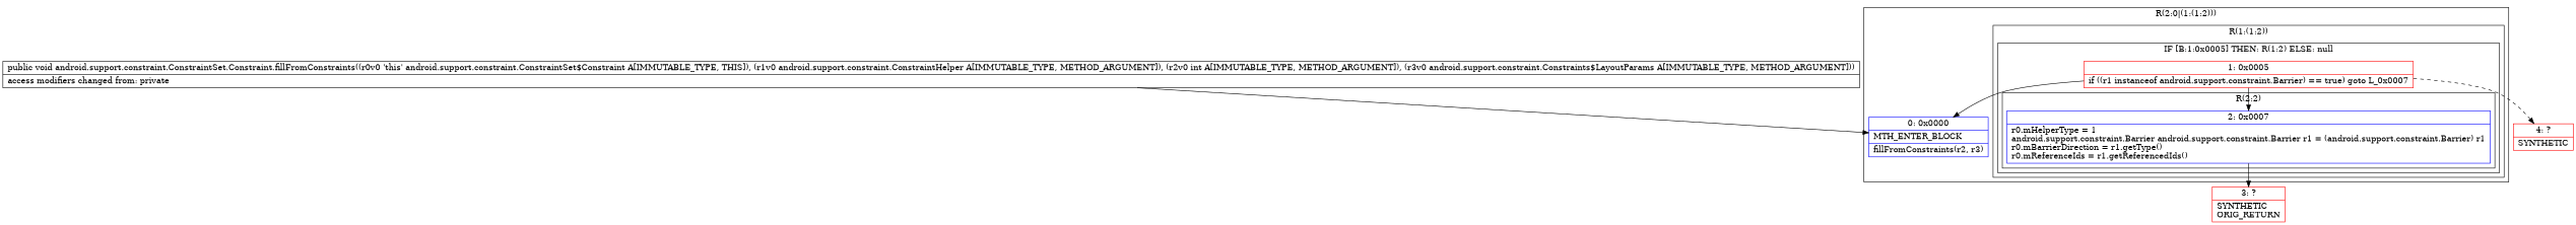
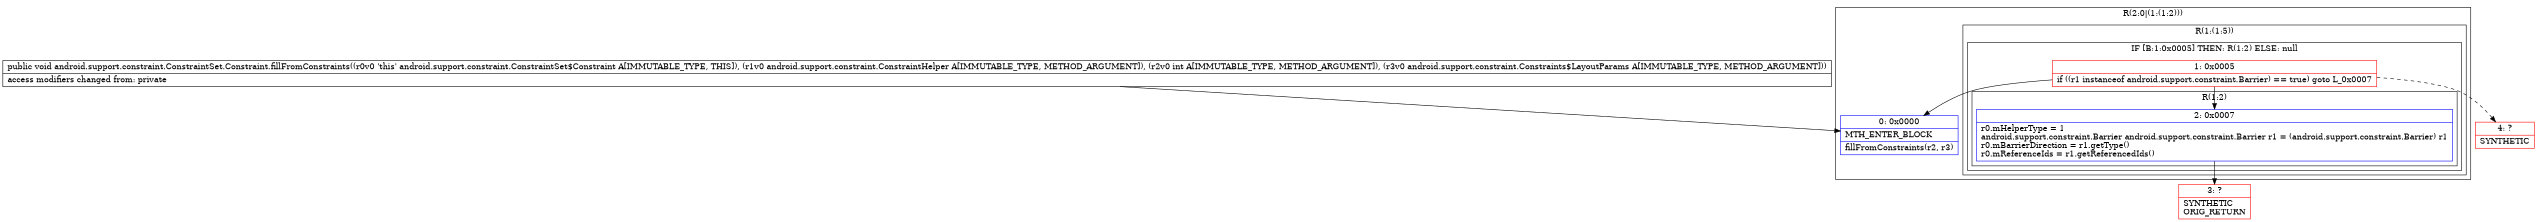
  digraph {
    node [color=red shape=record]
    n1 [color=blue label="{2\:\ 0x0007|r0.mHelperType = 1\landroid.support.constraint.Barrier android.support.constraint.Barrier r1 = (android.support.constraint.Barrier) r1\lr0.mBarrierDirection = r1.getType()\lr0.mReferenceIds = r1.getReferencedIds()\l}"]
    n2 [label="{1\:\ 0x0005|if ((r1 instanceof android.support.constraint.Barrier) == true) goto L_0x0007\l}"]
    n3 [color=blue label="{0\:\ 0x0000|MTH_ENTER_BLOCK\l|fillFromConstraints(r2, r3)\l}"]
    n4 [label="{3\:\ ?|SYNTHETIC\lORIG_RETURN\l}"]
    n5 [label="{4\:\ ?|SYNTHETIC\l}"]
    n6 [label="{public void android.support.constraint.ConstraintSet.Constraint.fillFromConstraints((r0v0 'this' android.support.constraint.ConstraintSet$Constraint A[IMMUTABLE_TYPE, THIS]), (r1v0 android.support.constraint.ConstraintHelper A[IMMUTABLE_TYPE, METHOD_ARGUMENT]), (r2v0 int A[IMMUTABLE_TYPE, METHOD_ARGUMENT]), (r3v0 android.support.constraint.Constraints$LayoutParams A[IMMUTABLE_TYPE, METHOD_ARGUMENT]))  | access modifiers changed from: private\l}" color=""]
    subgraph cluster_1 {
      label="R(2:0|(1:(1:2)))"
      n3
      subgraph cluster_2 {
-       label="R(1:(1:2))"
+       label="R(1:(1:5))"
        subgraph cluster_3 {
          label="IF [B:1:0x0005] THEN: R(1:2) ELSE: null"
          n2
          subgraph cluster_4 {
-           label="R(2:2)"
+           label="R(1:2)"
            n1
          }
        }
      }
    }
    n1 -> n4
    n2 -> n1
    n2 -> n3
    n2 -> n5 [style=dashed]
    n6 -> n3
  }
